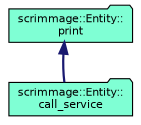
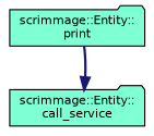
  digraph {
    rankdir=TB
    node [color=black fillcolor=aquamarine fontname=Helvetica fontsize=10 shape=folder style=filled]
    n1 [fontcolor=black height=0.2 label="scrimmage::Entity::\lprint" width=0.4]
    n2 [height=0.2 label="scrimmage::Entity::\lcall_service" width=0.4]
-   n1 -> n2 [color=midnightblue dir=back fontname=Helvetica fontsize=10 labelfontname=Helvetica labelfontsize=10 style=bold]
+   n2 -> n1 [color=midnightblue dir=back fontname=Helvetica fontsize=10 labelfontname=Helvetica labelfontsize=10 style=bold]
  }
